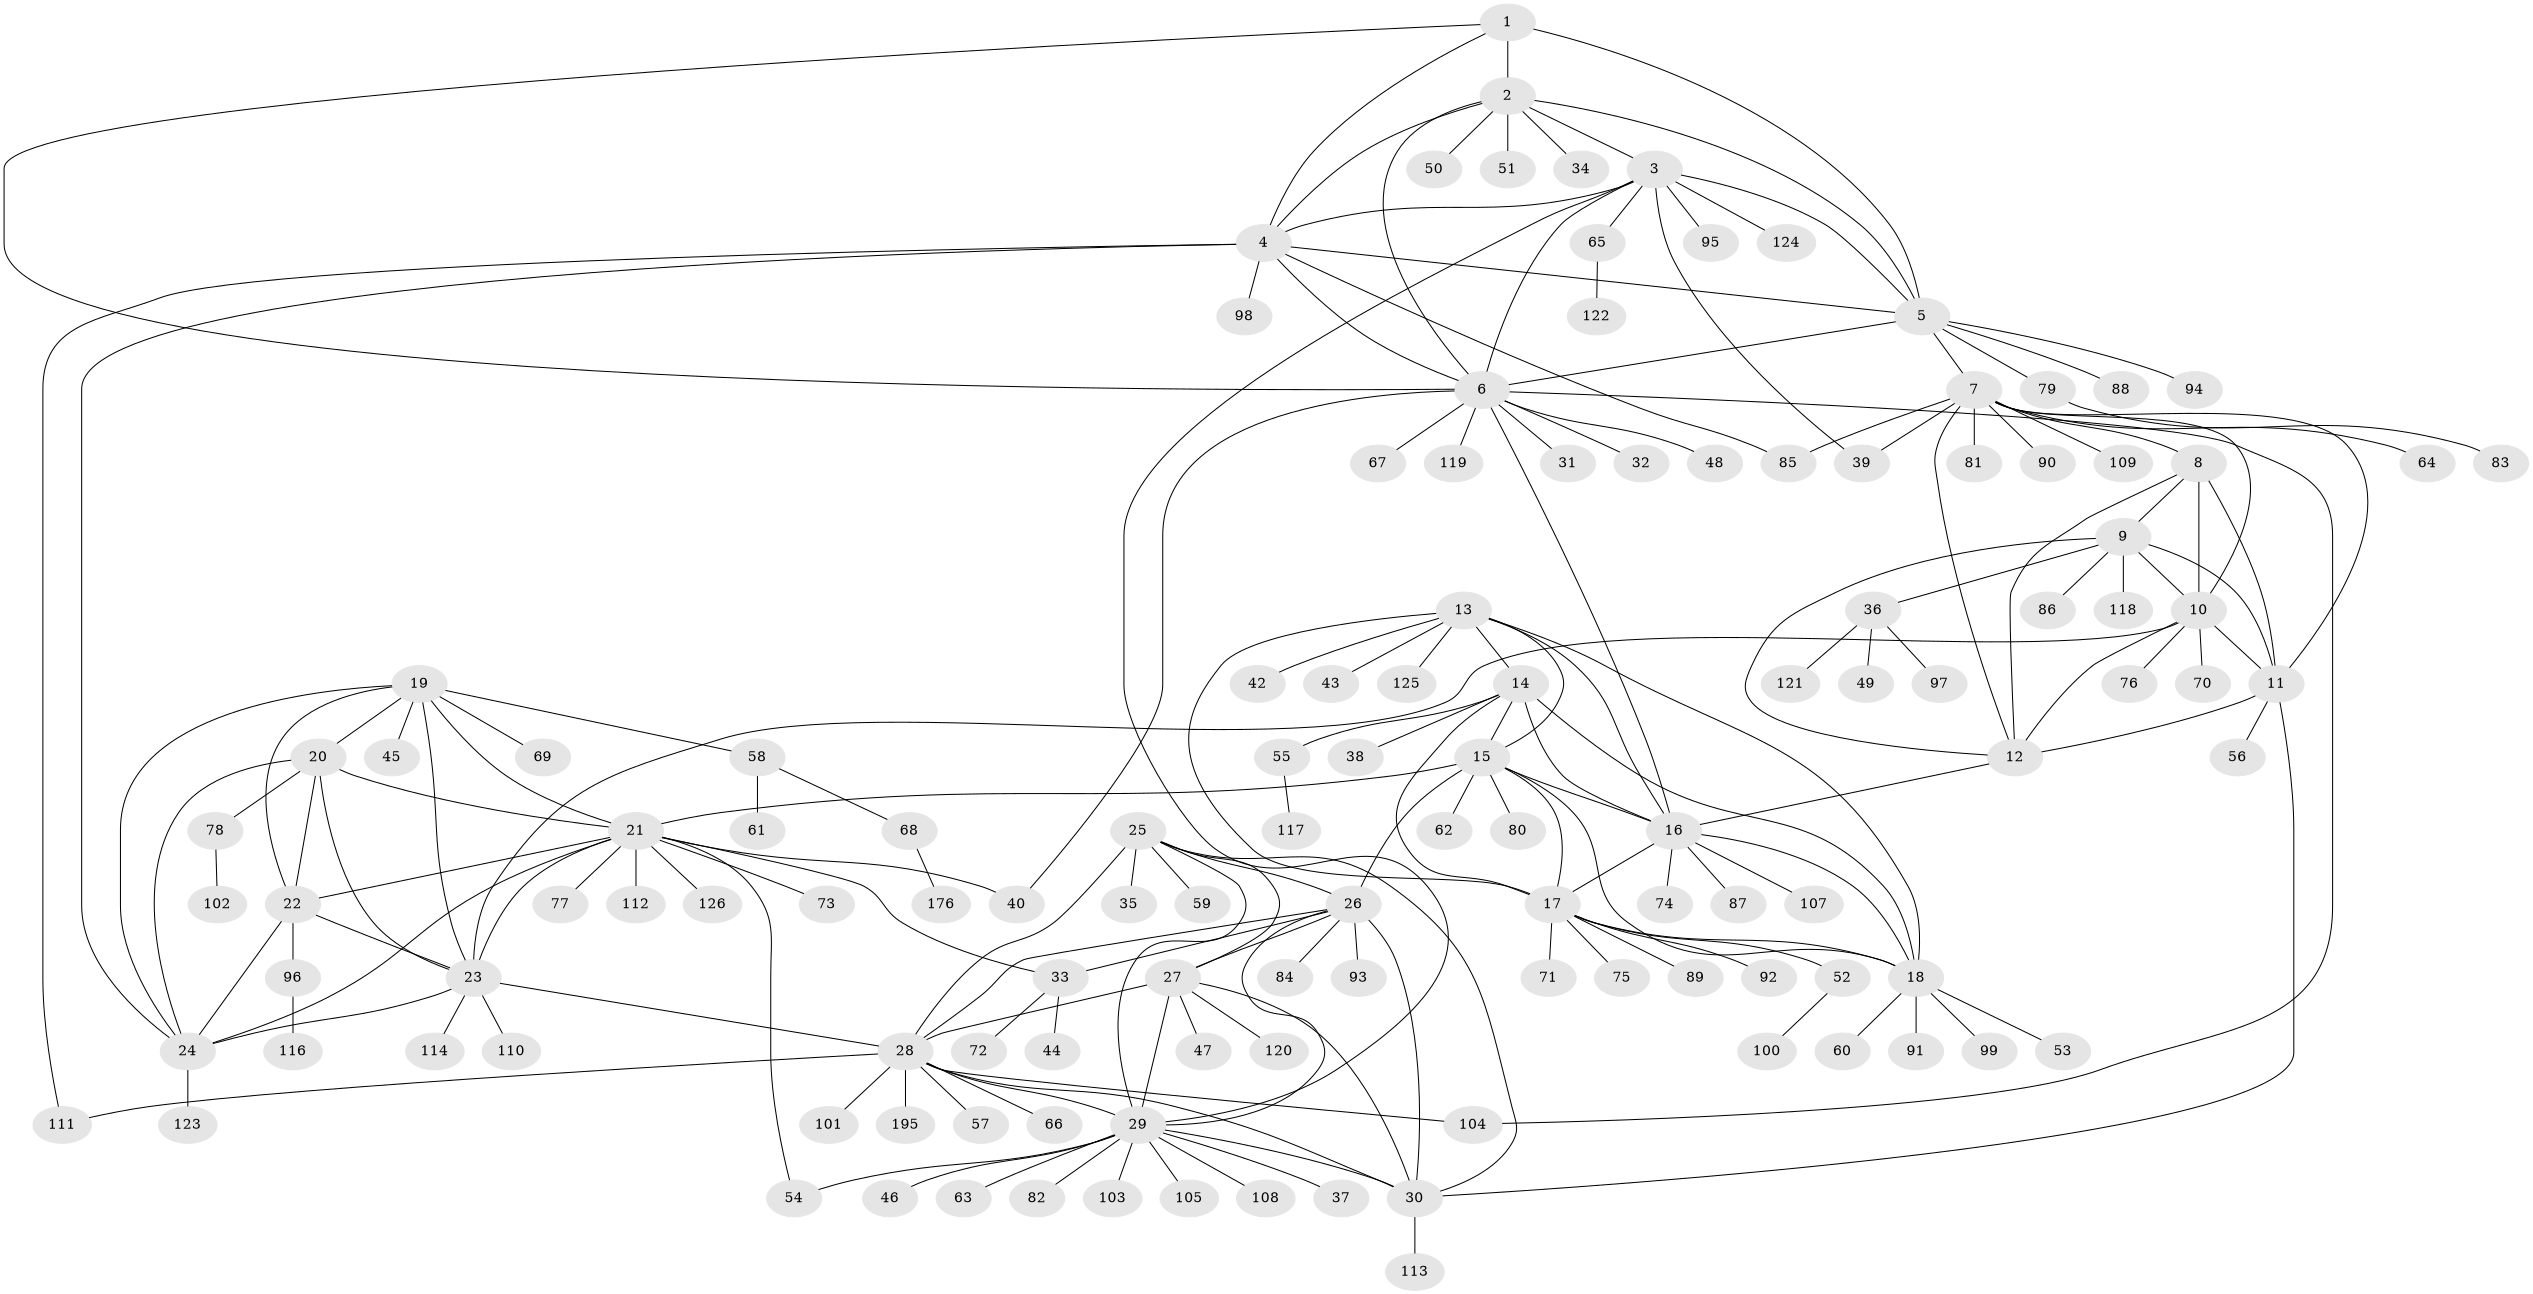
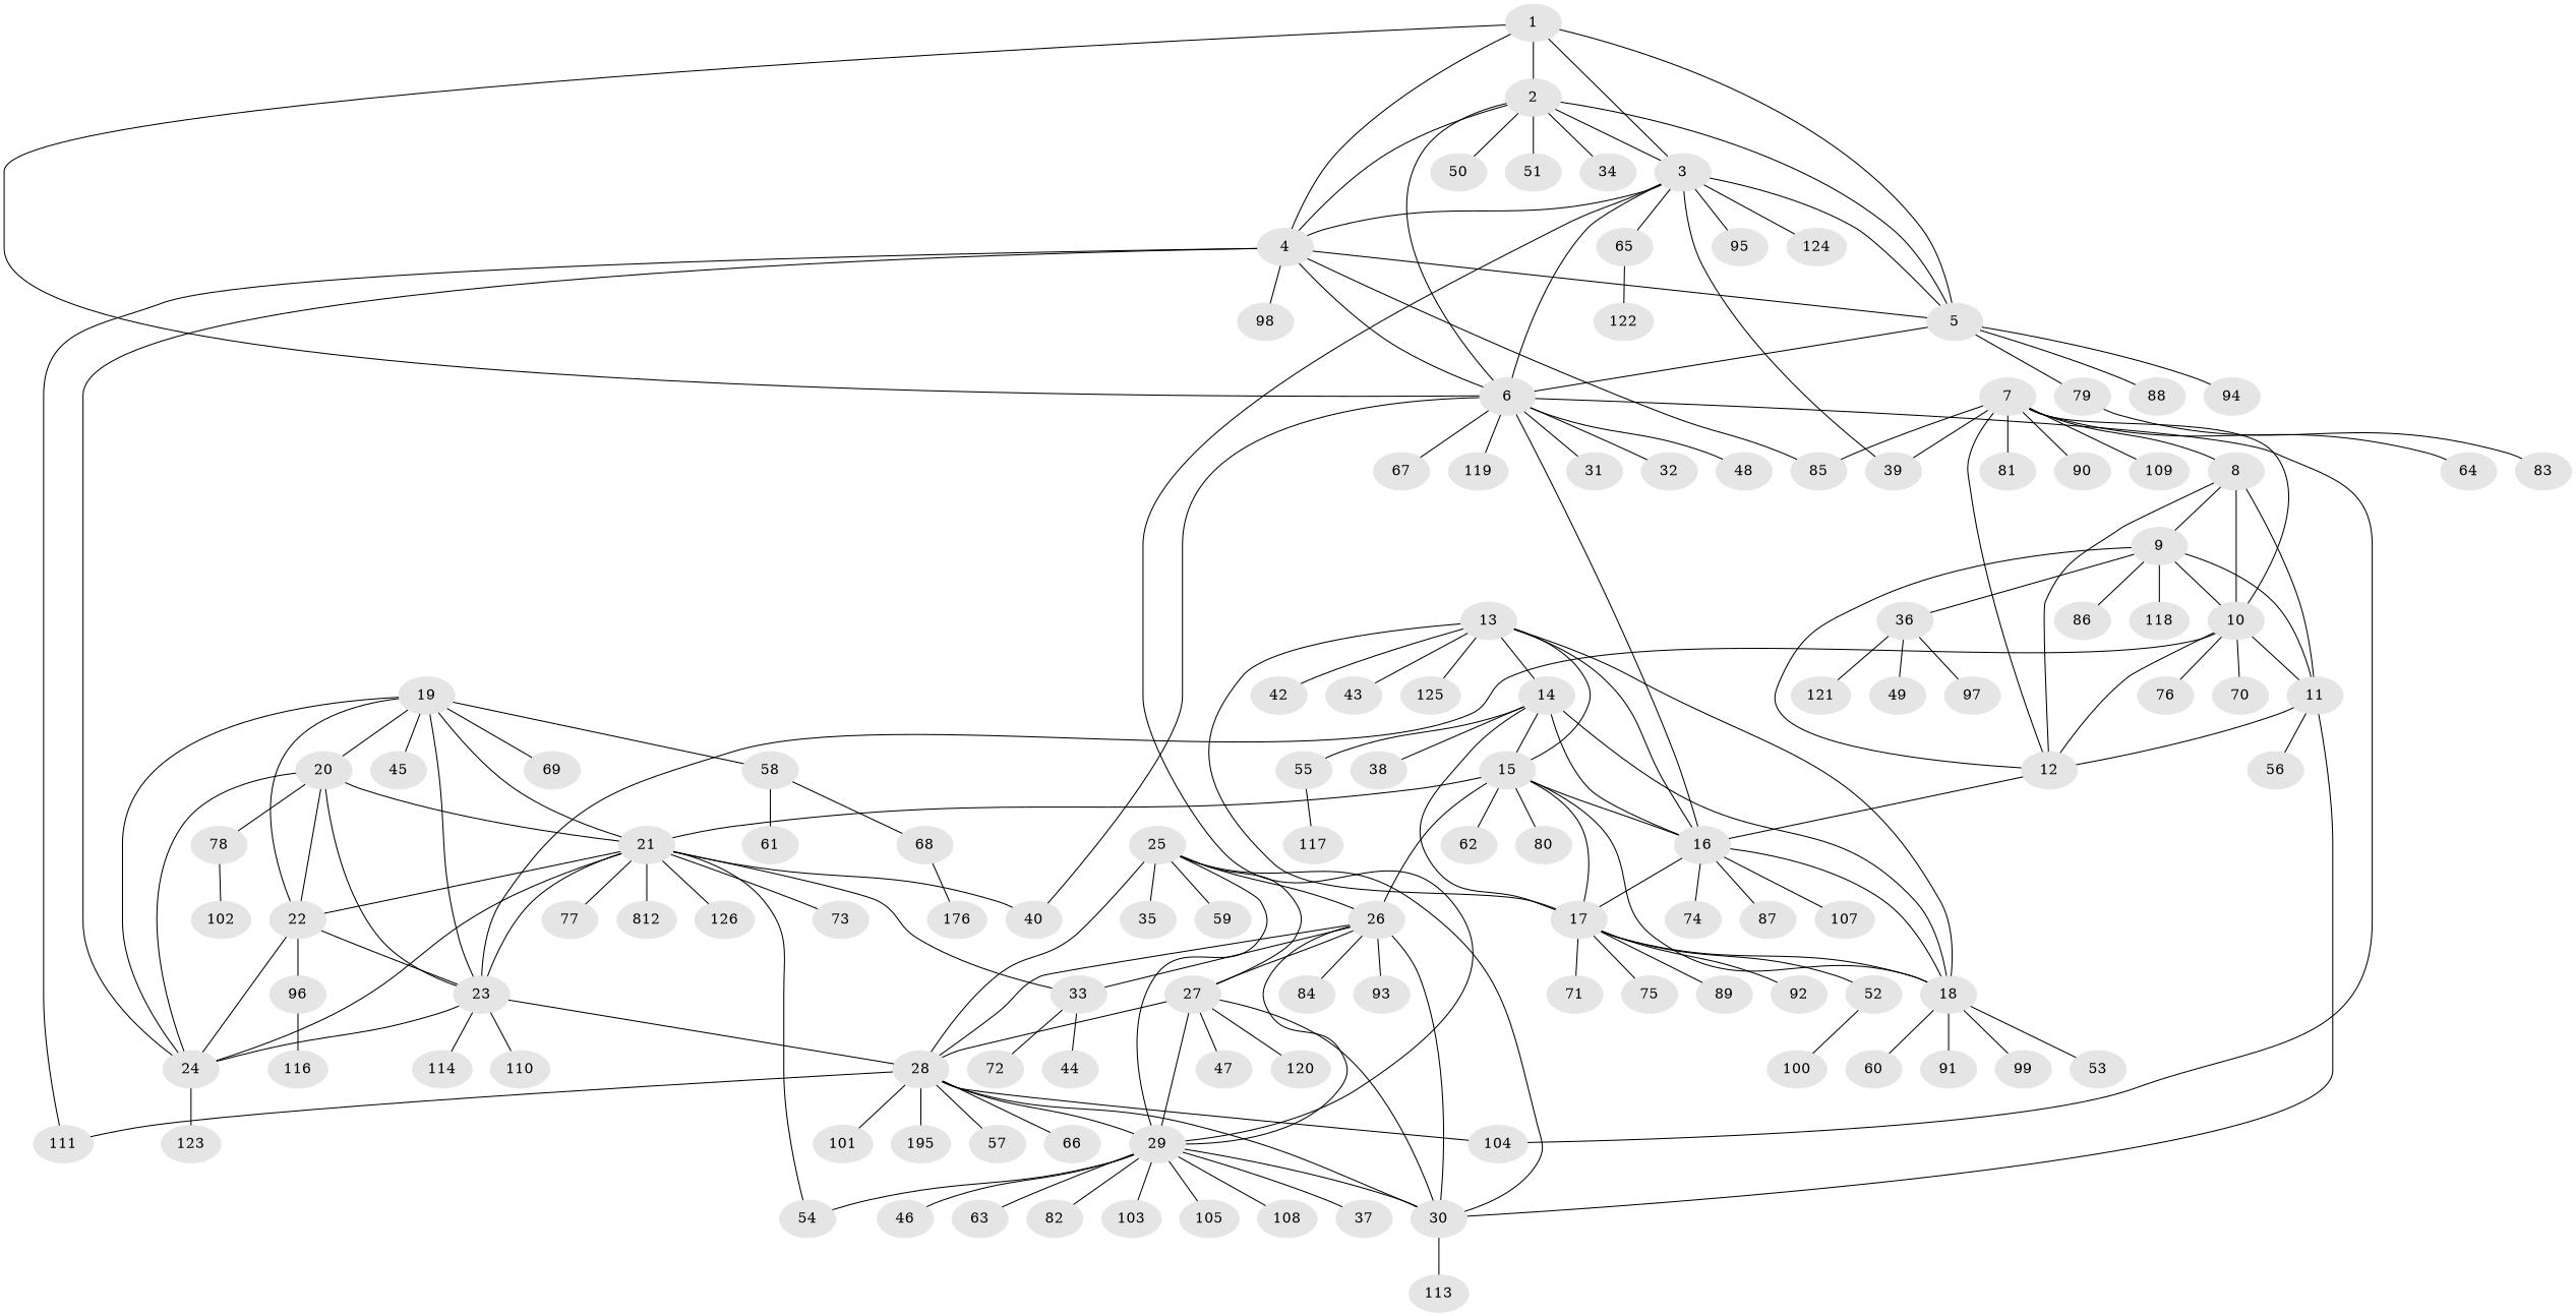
  graph {
    node [color=gray90 style=filled]
    1
    2
    3
    4
    5
    6
    34
    50
    51
    29
    39
    65
    95
    124
    24
    85
    98
    111
    7
    79
    88
    94
    16
    31
    32
    40
    48
    67
    104
    119
    30
    54
    37
    46
    63
    82
    103
    105
    108
    122
    123
    8
    10
    11
    12
    64
    81
    90
    109
    83
    17
    18
    74
    87
    107
    9
    36
    86
    118
    23
    70
    76
    56
    49
    97
    121
    28
    110
    114
    113
    13
    14
    15
    42
    43
    125
    38
    55
    21
    26
    62
    80
    52
    71
    75
    89
    92
    53
    60
    91
    99
    117
    22
    33
    73
    77
-   112
+   112 [label=812]
    126
    27
    84
    93
    100
    19
    20
    58
    69
    45
    78
    96
    61
    68
    102
    44
    72
    116
    57
    66
    101
    n119 [label=195]
    25
    35
    59
    47
    120
    n125 [label=176]
    1 -- 2
+   1 -- 3
    1 -- 4
    1 -- 5
    1 -- 6
    2 -- 3
    2 -- 4
    2 -- 5
    2 -- 6
    2 -- 34
    2 -- 50
    2 -- 51
    3 -- 4
    3 -- 5
    3 -- 6
    3 -- 29
    3 -- 39
    3 -- 65
    3 -- 95
    3 -- 124
    4 -- 5
    4 -- 6
    4 -- 24
    4 -- 85
    4 -- 98
    4 -- 111
    5 -- 6
-   5 -- 7
    5 -- 79
    5 -- 88
    5 -- 94
    6 -- 16
    6 -- 31
    6 -- 32
    6 -- 40
    6 -- 48
    6 -- 67
    6 -- 104
    6 -- 119
    29 -- 30
    29 -- 54
    29 -- 37
    29 -- 46
    29 -- 63
    29 -- 82
    29 -- 103
    29 -- 105
    29 -- 108
    65 -- 122
    24 -- 123
    7 -- 39
    7 -- 85
    7 -- 8
    7 -- 10
-   7 -- 11
    7 -- 12
    7 -- 64
    7 -- 81
    7 -- 90
    7 -- 109
    79 -- 83
    16 -- 17
    16 -- 18
    16 -- 74
    16 -- 87
    16 -- 107
    30 -- 113
    8 -- 10
    8 -- 11
    8 -- 12
    8 -- 9
    10 -- 11
    10 -- 12
    10 -- 23
    10 -- 70
    10 -- 76
    11 -- 30
    11 -- 12
    11 -- 56
    12 -- 16
    17 -- 18
    17 -- 52
    17 -- 71
    17 -- 75
    17 -- 89
    17 -- 92
    18 -- 53
    18 -- 60
    18 -- 91
    18 -- 99
    9 -- 10
    9 -- 11
    9 -- 12
    9 -- 36
    9 -- 86
    9 -- 118
    36 -- 49
    36 -- 97
    36 -- 121
    23 -- 24
    23 -- 28
    23 -- 110
    23 -- 114
    28 -- 29
    28 -- 111
    28 -- 104
    28 -- 30
    28 -- 57
    28 -- 66
    28 -- 101
    28 -- n119
    13 -- 16
    13 -- 17
    13 -- 18
    13 -- 14
    13 -- 15
    13 -- 42
    13 -- 43
    13 -- 125
    14 -- 16
    14 -- 17
    14 -- 18
    14 -- 15
    14 -- 38
    14 -- 55
    15 -- 16
    15 -- 17
    15 -- 18
    15 -- 21
    15 -- 26
    15 -- 62
    15 -- 80
    55 -- 117
    21 -- 24
    21 -- 40
    21 -- 54
    21 -- 23
    21 -- 22
    21 -- 33
    21 -- 73
    21 -- 77
    21 -- 112
    21 -- 126
    26 -- 29
    26 -- 30
    26 -- 28
    26 -- 33
    26 -- 27
    26 -- 84
    26 -- 93
    52 -- 100
    22 -- 24
    22 -- 23
    22 -- 96
    33 -- 44
    33 -- 72
    27 -- 29
    27 -- 30
    27 -- 28
    27 -- 47
    27 -- 120
    19 -- 24
    19 -- 23
    19 -- 21
    19 -- 22
    19 -- 20
    19 -- 58
    19 -- 69
    19 -- 45
    20 -- 24
    20 -- 23
    20 -- 21
    20 -- 22
    20 -- 78
    58 -- 61
    58 -- 68
    78 -- 102
    96 -- 116
    68 -- n125
    25 -- 29
    25 -- 30
    25 -- 28
    25 -- 26
    25 -- 27
    25 -- 35
    25 -- 59
  }
